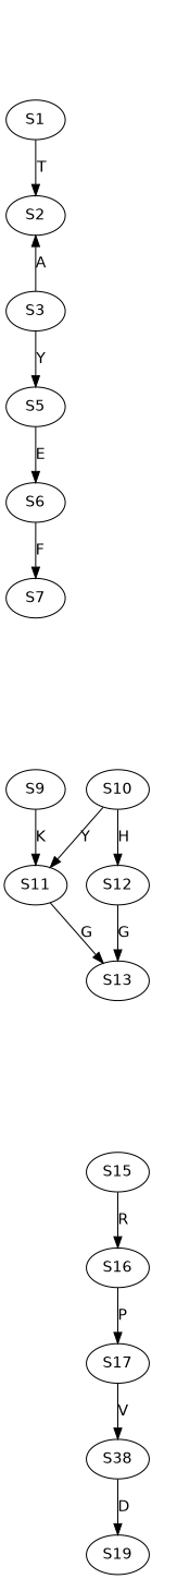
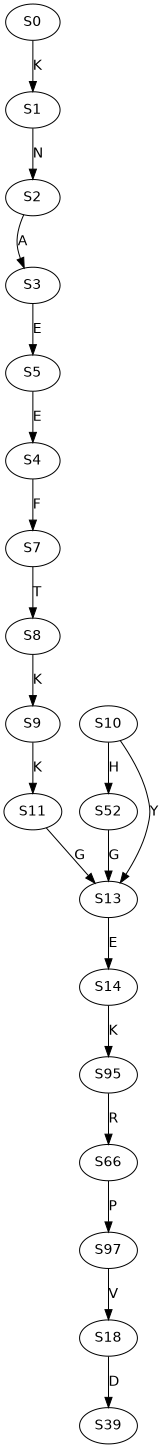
  strict digraph {
    fontname="DejaVu Sans"
    node [fontname="DejaVu Sans"]
    edge [fontname="DejaVu Sans"]
+   S0
    S1
    S2
    S3
    S5
-   S6
+   S6 [label=S4]
    S7
+   S8
    S9
    S11
    S10
-   S12
+   S12 [label=S52]
    S13
-   S15
-   S16
-   S17
-   S18 [label=S38]
-   S19
-   S1 -> S2 [label=T]
-   S3 -> S2 [label=A]
-   S3 -> S5 [label=Y]
+   S14
+   S15 [label=S95]
+   S16 [label=S66]
+   S17 [label=S97]
+   S18
+   S19 [label=S39]
+   S0 -> S1 [label=K]
+   S1 -> S2 [label=N]
+   S2 -> S3 [label=A]
+   S3 -> S5 [label=E]
    S5 -> S6 [label=E]
    S6 -> S7 [label=F]
+   S7 -> S8 [label=T]
+   S8 -> S9 [label=K]
    S9 -> S11 [label=K]
    S11 -> S13 [label=G]
-   S10 -> S11 [label=Y]
+   S10 -> S13 [label=Y]
    S10 -> S12 [label=H]
    S12 -> S13 [label=G]
+   S13 -> S14 [label=E]
+   S14 -> S15 [label=K]
    S15 -> S16 [label=R]
    S16 -> S17 [label=P]
    S17 -> S18 [label=V]
    S18 -> S19 [label=D]
  }
